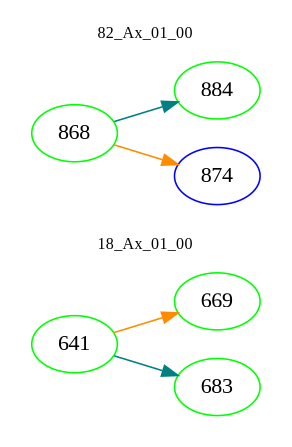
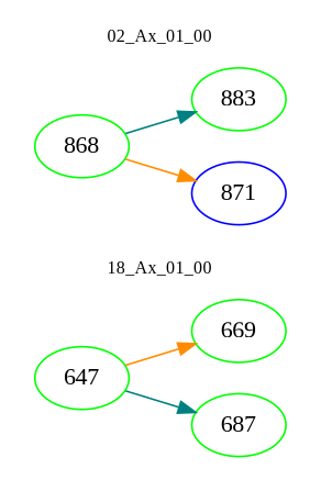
  digraph {
    fontname="Liberation Serif"
    rankdir=LR
    node [color=green fontname="Liberation Serif"]
    edge [color=teal fontname="Liberation Serif"]
-   n1 [label=641]
-   n2 [label=683]
+   n1 [label=647]
+   n2 [label=687]
    n3 [label=669]
    n4 [label=868]
-   n5 [color=blue label=874]
-   n6 [label=884]
+   n5 [color=blue label=871]
+   n6 [label=883]
    subgraph cluster_1 {
      color=white
      fontsize=10
      label="18_Ax_01_00"
      n1
      n2
      n3
    }
    subgraph cluster_2 {
      color=white
      fontsize=10
-     label="82_Ax_01_00"
+     label="02_Ax_01_00"
      n4
      n5
      n6
    }
    n1 -> n2
    n1 -> n3 [color=darkorange]
    n4 -> n5 [color=darkorange]
    n4 -> n6
  }
